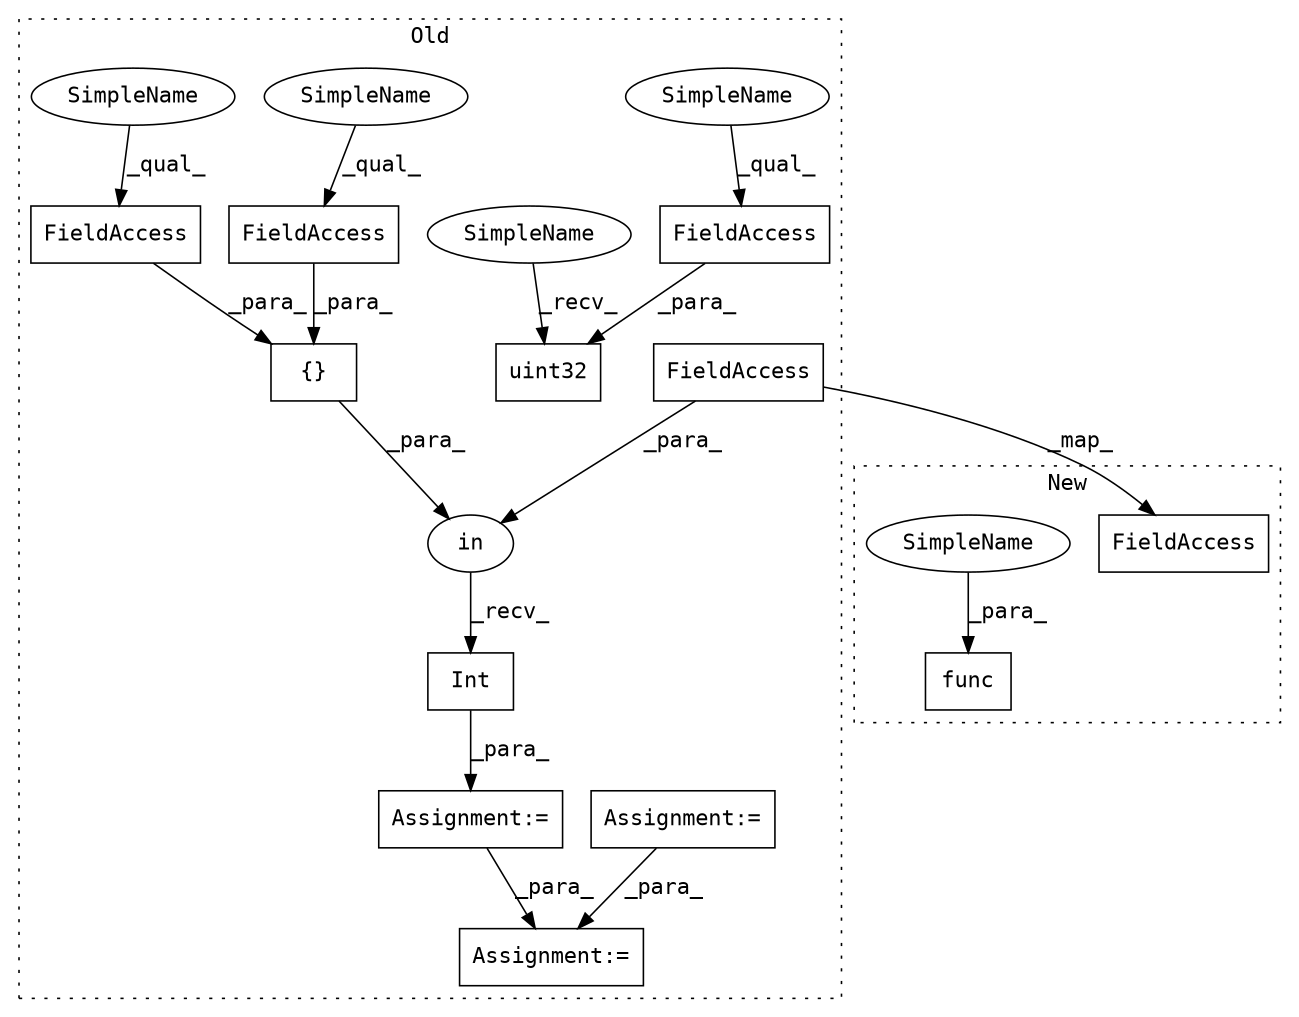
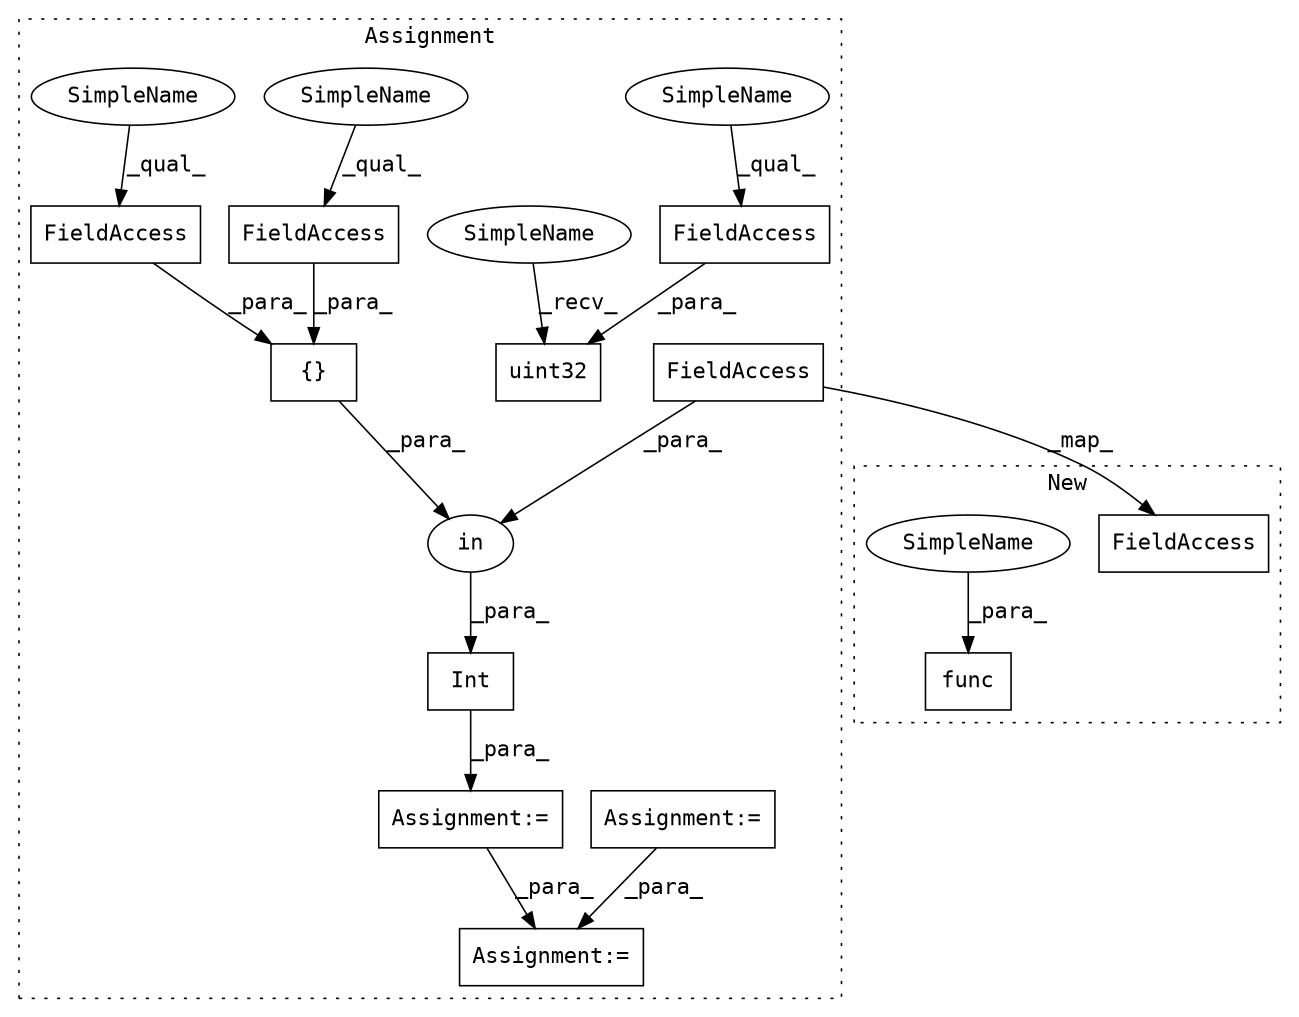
  digraph {
    fontname="DejaVu Sans Mono"
    node [a=22 fontname="DejaVu Sans Mono" l=5 s=6770 shape=box]
    edge [fontname="DejaVu Sans Mono"]
    n1 [a=105 l=58 label=in shape=ellipse]
    n2 [a=4 l="1,1" label="{}" s="6794,6827"]
    n3 [a=32 l="8,1" label=Int s="6762,6828"]
    n4 [l=16 label=FieldAccess s=6811]
    n5 [l=15 label=FieldAccess s=6795]
    n6 [a=32 l="7,1" label=uint32 s="7127,7144"]
    n7 [l=10 label=FieldAccess s=7134]
    n8 [l=11 label=FieldAccess]
    n9 [a=7 l=1 label="Assignment:=" s=6761]
    n10 [a=7 l=1 label="Assignment:=" s=7016]
    n11 [a=7 l=1 label="Assignment:=" s=6904]
    n12 [a=42 label=SimpleName s=7134 shape=ellipse]
    n13 [a=42 label=SimpleName s=7121 shape=ellipse]
    n14 [a=42 label=SimpleName s=6811 shape=ellipse]
    n15 [a=42 label=SimpleName s=6795 shape=ellipse]
    n16 [a=32 l="5,1" label=func s="5950,5960"]
    n17 [l=11 label=FieldAccess s=5529]
    n18 [a=42 label=SimpleName s=5955 shape=ellipse]
    subgraph cluster_1 {
-     label=Old
+     label=Assignment
      style=dotted
      n1
      n2
      n3
      n4
      n5
      n6
      n7
      n8
      n9
      n10
      n11
      n12
      n13
      n14
      n15
    }
    subgraph cluster_2 {
      label=New
      style=dotted
      n16
      n17
      n18
    }
-   n1 -> n3 [label=_recv_]
+   n1 -> n3 [label=_para_]
    n2 -> n1 [label=_para_]
    n3 -> n9 [label=_para_]
    n4 -> n2 [label=_para_]
    n5 -> n2 [label=_para_]
    n7 -> n6 [label=_para_]
    n8 -> n1 [label=_para_]
    n8 -> n17 [label=_map_]
    n9 -> n10 [label=_para_]
    n11 -> n10 [label=_para_]
    n12 -> n7 [label=_qual_]
    n13 -> n6 [label=_recv_]
    n14 -> n4 [label=_qual_]
    n15 -> n5 [label=_qual_]
    n18 -> n16 [label=_para_]
  }
